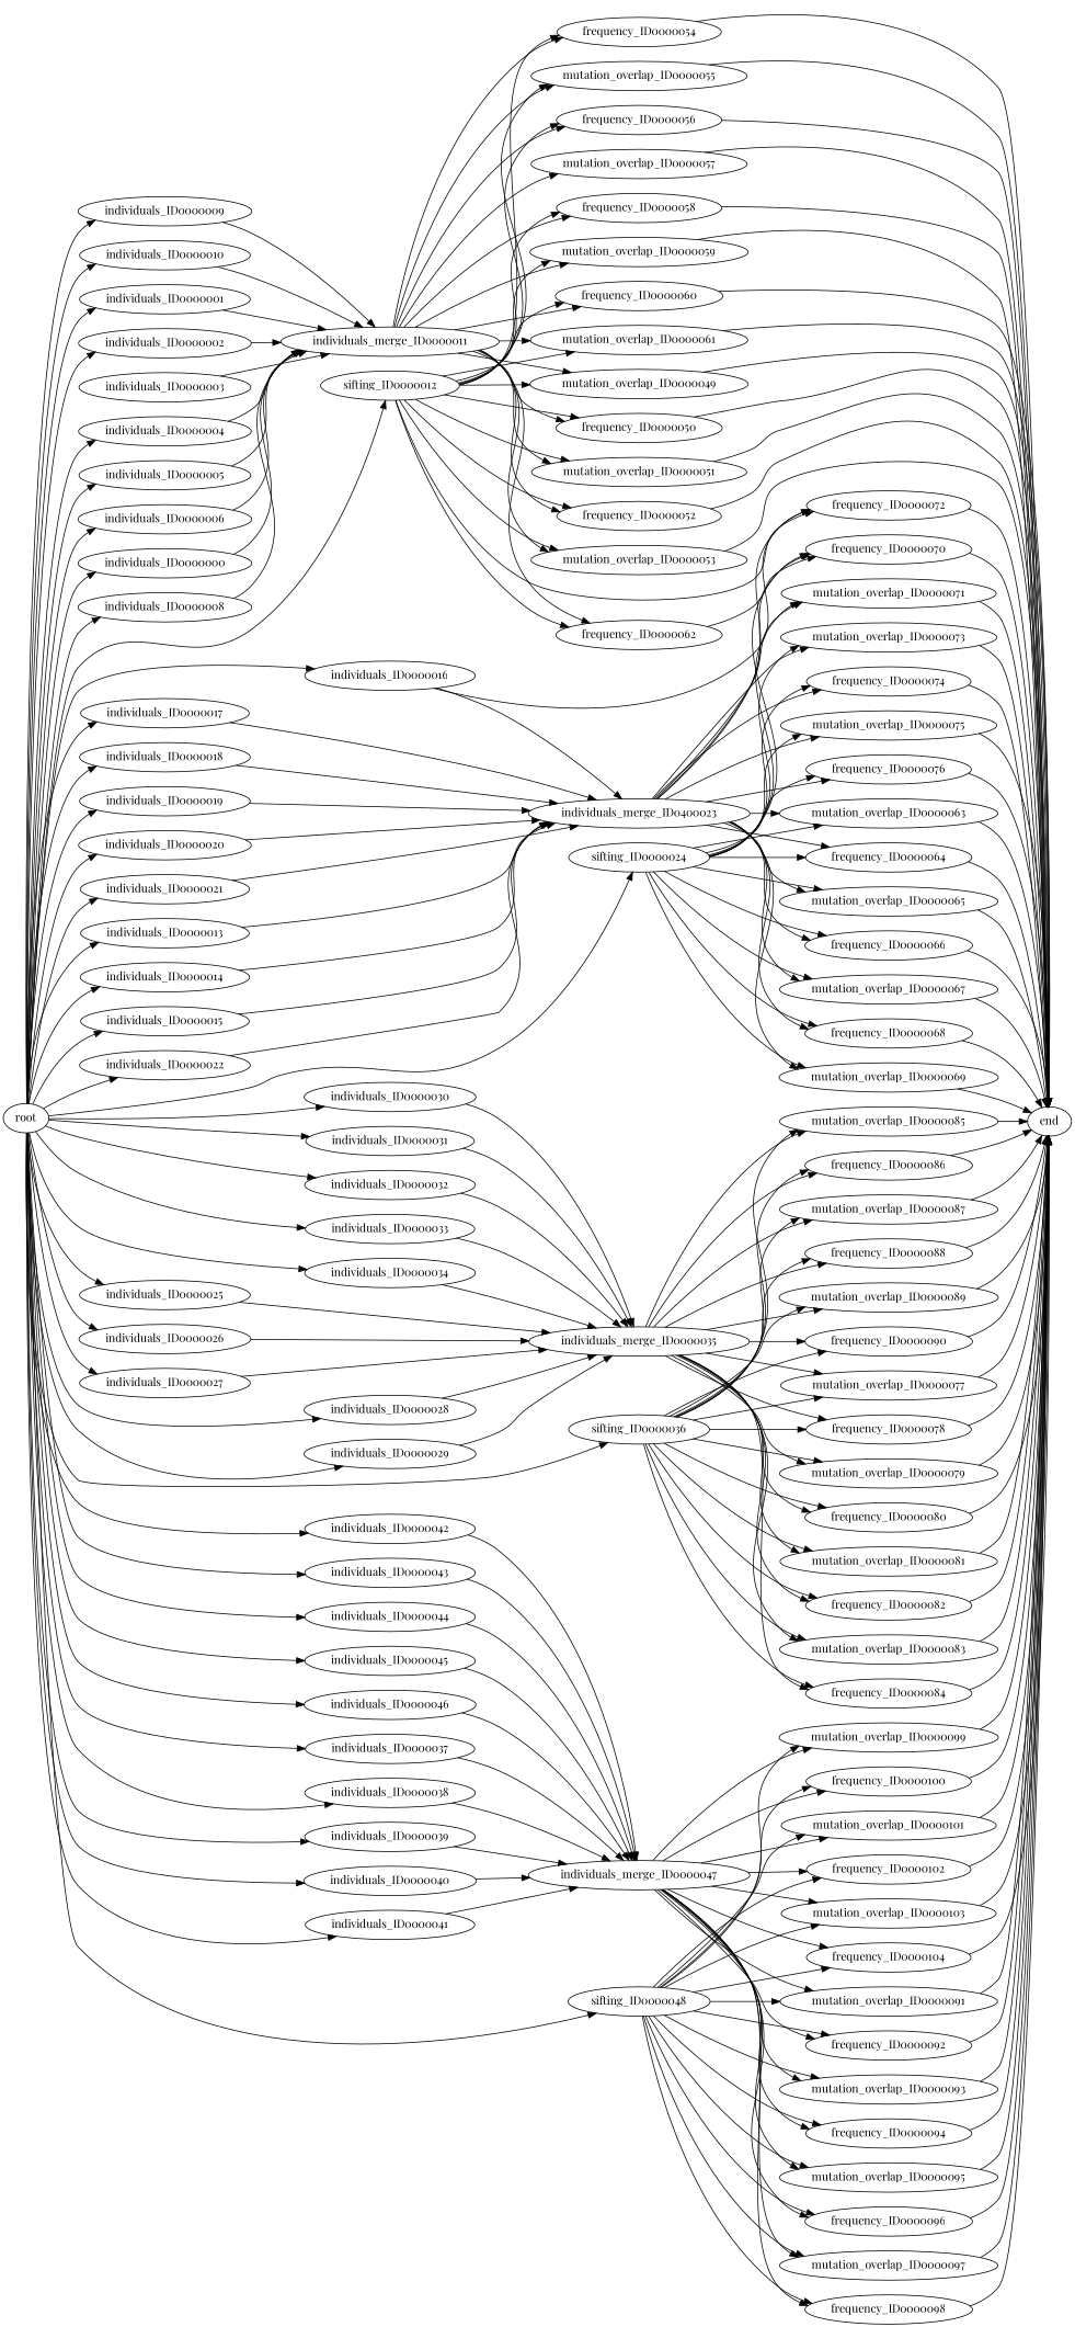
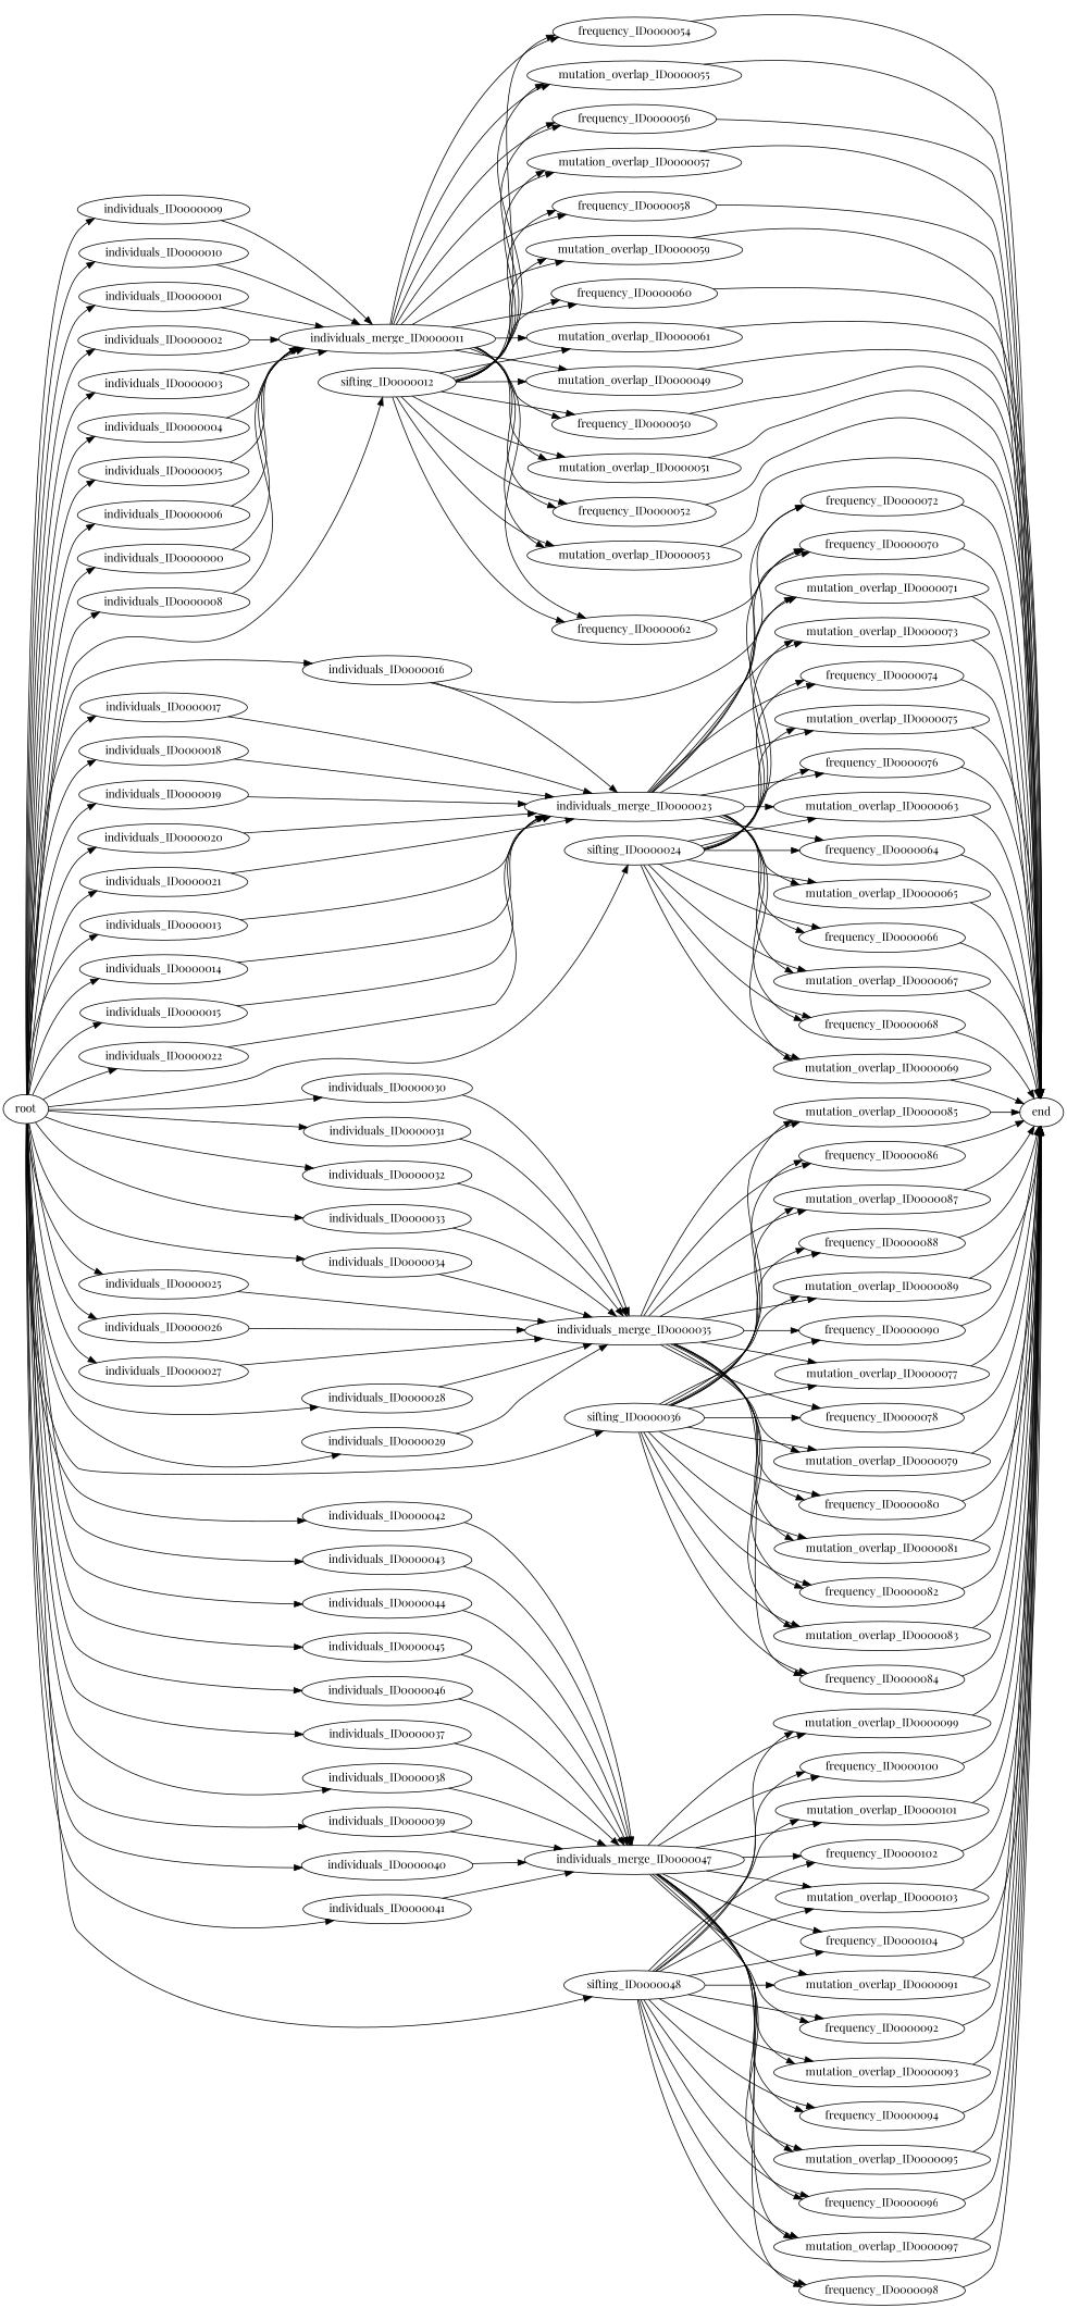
  strict digraph {
    fontname="Playfair Display"
    rankdir=LR
    node [fontname="Playfair Display"]
    edge [fontname="Playfair Display"]
    individuals_ID0000001
    individuals_merge_ID0000011
    mutation_overlap_ID0000049
    frequency_ID0000050
    mutation_overlap_ID0000051
    frequency_ID0000052
    mutation_overlap_ID0000053
    frequency_ID0000054
    mutation_overlap_ID0000055
    frequency_ID0000056
    mutation_overlap_ID0000057
    frequency_ID0000058
    mutation_overlap_ID0000059
    frequency_ID0000060
    mutation_overlap_ID0000061
    frequency_ID0000062
    individuals_ID0000002
    individuals_ID0000003
    individuals_ID0000004
    individuals_ID0000005
    individuals_ID0000006
    n22 [label=individuals_ID0000000]
    individuals_ID0000008
    individuals_ID0000009
    individuals_ID0000010
    end
    frequency_ID0000070
    sifting_ID0000012
    individuals_ID0000013
-   individuals_merge_ID0000023 [label=individuals_merge_ID0400023]
+   individuals_merge_ID0000023
    mutation_overlap_ID0000063
    frequency_ID0000064
    mutation_overlap_ID0000065
    frequency_ID0000066
    mutation_overlap_ID0000067
    frequency_ID0000068
    mutation_overlap_ID0000069
    mutation_overlap_ID0000071
    frequency_ID0000072
    mutation_overlap_ID0000073
    frequency_ID0000074
    mutation_overlap_ID0000075
    frequency_ID0000076
    individuals_ID0000014
    individuals_ID0000015
    individuals_ID0000016
    individuals_ID0000017
    individuals_ID0000018
    individuals_ID0000019
    individuals_ID0000020
    individuals_ID0000021
    individuals_ID0000022
    sifting_ID0000024
    individuals_ID0000025
    individuals_merge_ID0000035
    mutation_overlap_ID0000077
    frequency_ID0000078
    mutation_overlap_ID0000079
    frequency_ID0000080
    mutation_overlap_ID0000081
    frequency_ID0000082
    mutation_overlap_ID0000083
    frequency_ID0000084
    mutation_overlap_ID0000085
    frequency_ID0000086
    mutation_overlap_ID0000087
    frequency_ID0000088
    mutation_overlap_ID0000089
    frequency_ID0000090
    individuals_ID0000026
    individuals_ID0000027
    individuals_ID0000028
    individuals_ID0000029
    individuals_ID0000030
    individuals_ID0000031
    individuals_ID0000032
    individuals_ID0000033
    individuals_ID0000034
    sifting_ID0000036
    individuals_ID0000037
    individuals_merge_ID0000047
    mutation_overlap_ID0000091
    frequency_ID0000092
    mutation_overlap_ID0000093
    frequency_ID0000094
    mutation_overlap_ID0000095
    frequency_ID0000096
    mutation_overlap_ID0000097
    frequency_ID0000098
    mutation_overlap_ID0000099
    frequency_ID0000100
    mutation_overlap_ID0000101
    frequency_ID0000102
    mutation_overlap_ID0000103
    frequency_ID0000104
    individuals_ID0000038
    individuals_ID0000039
    individuals_ID0000040
    individuals_ID0000041
    individuals_ID0000042
    individuals_ID0000043
    individuals_ID0000044
    individuals_ID0000045
    individuals_ID0000046
    sifting_ID0000048
    root
    individuals_ID0000001 -> individuals_merge_ID0000011
    individuals_merge_ID0000011 -> mutation_overlap_ID0000049
    individuals_merge_ID0000011 -> frequency_ID0000050
    individuals_merge_ID0000011 -> mutation_overlap_ID0000051
    individuals_merge_ID0000011 -> frequency_ID0000052
    individuals_merge_ID0000011 -> mutation_overlap_ID0000053
    individuals_merge_ID0000011 -> frequency_ID0000054
    individuals_merge_ID0000011 -> mutation_overlap_ID0000055
    individuals_merge_ID0000011 -> frequency_ID0000056
    individuals_merge_ID0000011 -> mutation_overlap_ID0000057
    individuals_merge_ID0000011 -> frequency_ID0000058
    individuals_merge_ID0000011 -> mutation_overlap_ID0000059
    individuals_merge_ID0000011 -> frequency_ID0000060
    individuals_merge_ID0000011 -> mutation_overlap_ID0000061
    individuals_merge_ID0000011 -> frequency_ID0000062
    mutation_overlap_ID0000049 -> end
    frequency_ID0000050 -> end
    mutation_overlap_ID0000051 -> end
    frequency_ID0000052 -> end
    mutation_overlap_ID0000053 -> end
    frequency_ID0000054 -> end
    mutation_overlap_ID0000055 -> end
    frequency_ID0000056 -> end
    mutation_overlap_ID0000057 -> end
    frequency_ID0000058 -> end
    mutation_overlap_ID0000059 -> end
    frequency_ID0000060 -> end
    mutation_overlap_ID0000061 -> end
    frequency_ID0000062 -> frequency_ID0000070
    individuals_ID0000002 -> individuals_merge_ID0000011
    individuals_ID0000003 -> individuals_merge_ID0000011
    individuals_ID0000004 -> individuals_merge_ID0000011
    individuals_ID0000005 -> individuals_merge_ID0000011
    individuals_ID0000006 -> individuals_merge_ID0000011
    n22 -> individuals_merge_ID0000011
    individuals_ID0000008 -> individuals_merge_ID0000011
    individuals_ID0000009 -> individuals_merge_ID0000011
    individuals_ID0000010 -> individuals_merge_ID0000011
    frequency_ID0000070 -> end
    sifting_ID0000012 -> mutation_overlap_ID0000049
    sifting_ID0000012 -> frequency_ID0000050
    sifting_ID0000012 -> mutation_overlap_ID0000051
    sifting_ID0000012 -> frequency_ID0000052
    sifting_ID0000012 -> mutation_overlap_ID0000053
    sifting_ID0000012 -> frequency_ID0000054
    sifting_ID0000012 -> mutation_overlap_ID0000055
    sifting_ID0000012 -> frequency_ID0000056
-   sifting_ID0000012 -> frequency_ID0000072
+   sifting_ID0000012 -> mutation_overlap_ID0000057
    sifting_ID0000012 -> frequency_ID0000058
    sifting_ID0000012 -> mutation_overlap_ID0000059
    sifting_ID0000012 -> frequency_ID0000060
    sifting_ID0000012 -> mutation_overlap_ID0000061
    sifting_ID0000012 -> frequency_ID0000062
    individuals_ID0000013 -> individuals_merge_ID0000023
    individuals_merge_ID0000023 -> frequency_ID0000070
    individuals_merge_ID0000023 -> mutation_overlap_ID0000063
    individuals_merge_ID0000023 -> frequency_ID0000064
    individuals_merge_ID0000023 -> mutation_overlap_ID0000065
    individuals_merge_ID0000023 -> frequency_ID0000066
    individuals_merge_ID0000023 -> mutation_overlap_ID0000067
    individuals_merge_ID0000023 -> frequency_ID0000068
    individuals_merge_ID0000023 -> mutation_overlap_ID0000069
    individuals_merge_ID0000023 -> mutation_overlap_ID0000071
    individuals_merge_ID0000023 -> frequency_ID0000072
    individuals_merge_ID0000023 -> mutation_overlap_ID0000073
    individuals_merge_ID0000023 -> frequency_ID0000074
    individuals_merge_ID0000023 -> mutation_overlap_ID0000075
    individuals_merge_ID0000023 -> frequency_ID0000076
    mutation_overlap_ID0000063 -> end
    frequency_ID0000064 -> end
    mutation_overlap_ID0000065 -> end
    frequency_ID0000066 -> end
    mutation_overlap_ID0000067 -> end
    frequency_ID0000068 -> end
    mutation_overlap_ID0000069 -> end
    mutation_overlap_ID0000071 -> end
    frequency_ID0000072 -> end
    mutation_overlap_ID0000073 -> end
    frequency_ID0000074 -> end
    mutation_overlap_ID0000075 -> end
    frequency_ID0000076 -> end
    individuals_ID0000014 -> individuals_merge_ID0000023
    individuals_ID0000015 -> individuals_merge_ID0000023
    individuals_ID0000016 -> individuals_merge_ID0000023
    individuals_ID0000016 -> frequency_ID0000072
    individuals_ID0000017 -> individuals_merge_ID0000023
    individuals_ID0000018 -> individuals_merge_ID0000023
    individuals_ID0000019 -> individuals_merge_ID0000023
    individuals_ID0000020 -> individuals_merge_ID0000023
    individuals_ID0000021 -> individuals_merge_ID0000023
    individuals_ID0000022 -> individuals_merge_ID0000023
    sifting_ID0000024 -> frequency_ID0000070
    sifting_ID0000024 -> mutation_overlap_ID0000063
    sifting_ID0000024 -> frequency_ID0000064
    sifting_ID0000024 -> mutation_overlap_ID0000065
    sifting_ID0000024 -> frequency_ID0000066
    sifting_ID0000024 -> mutation_overlap_ID0000067
    sifting_ID0000024 -> frequency_ID0000068
    sifting_ID0000024 -> mutation_overlap_ID0000069
    sifting_ID0000024 -> mutation_overlap_ID0000071
    sifting_ID0000024 -> mutation_overlap_ID0000073
    sifting_ID0000024 -> frequency_ID0000074
    sifting_ID0000024 -> mutation_overlap_ID0000075
    sifting_ID0000024 -> frequency_ID0000076
    individuals_ID0000025 -> individuals_merge_ID0000035
    individuals_merge_ID0000035 -> mutation_overlap_ID0000077
    individuals_merge_ID0000035 -> frequency_ID0000078
    individuals_merge_ID0000035 -> mutation_overlap_ID0000079
    individuals_merge_ID0000035 -> frequency_ID0000080
    individuals_merge_ID0000035 -> mutation_overlap_ID0000081
    individuals_merge_ID0000035 -> frequency_ID0000082
    individuals_merge_ID0000035 -> mutation_overlap_ID0000083
    individuals_merge_ID0000035 -> frequency_ID0000084
    individuals_merge_ID0000035 -> mutation_overlap_ID0000085
    individuals_merge_ID0000035 -> frequency_ID0000086
    individuals_merge_ID0000035 -> mutation_overlap_ID0000087
    individuals_merge_ID0000035 -> frequency_ID0000088
    individuals_merge_ID0000035 -> mutation_overlap_ID0000089
    individuals_merge_ID0000035 -> frequency_ID0000090
    mutation_overlap_ID0000077 -> end
    frequency_ID0000078 -> end
    mutation_overlap_ID0000079 -> end
    frequency_ID0000080 -> end
    mutation_overlap_ID0000081 -> end
    frequency_ID0000082 -> end
    mutation_overlap_ID0000083 -> end
    frequency_ID0000084 -> end
    mutation_overlap_ID0000085 -> end
    frequency_ID0000086 -> end
    mutation_overlap_ID0000087 -> end
    frequency_ID0000088 -> end
    mutation_overlap_ID0000089 -> end
    frequency_ID0000090 -> end
    individuals_ID0000026 -> individuals_merge_ID0000035
    individuals_ID0000027 -> individuals_merge_ID0000035
    individuals_ID0000028 -> individuals_merge_ID0000035
    individuals_ID0000029 -> individuals_merge_ID0000035
    individuals_ID0000030 -> individuals_merge_ID0000035
    individuals_ID0000031 -> individuals_merge_ID0000035
    individuals_ID0000032 -> individuals_merge_ID0000035
    individuals_ID0000033 -> individuals_merge_ID0000035
    individuals_ID0000034 -> individuals_merge_ID0000035
    sifting_ID0000036 -> mutation_overlap_ID0000077
    sifting_ID0000036 -> frequency_ID0000078
    sifting_ID0000036 -> mutation_overlap_ID0000079
    sifting_ID0000036 -> frequency_ID0000080
    sifting_ID0000036 -> mutation_overlap_ID0000081
    sifting_ID0000036 -> frequency_ID0000082
    sifting_ID0000036 -> mutation_overlap_ID0000083
    sifting_ID0000036 -> frequency_ID0000084
    sifting_ID0000036 -> mutation_overlap_ID0000085
    sifting_ID0000036 -> frequency_ID0000086
    sifting_ID0000036 -> mutation_overlap_ID0000087
    sifting_ID0000036 -> frequency_ID0000088
    sifting_ID0000036 -> mutation_overlap_ID0000089
    sifting_ID0000036 -> frequency_ID0000090
    individuals_ID0000037 -> individuals_merge_ID0000047
    individuals_merge_ID0000047 -> mutation_overlap_ID0000091
    individuals_merge_ID0000047 -> frequency_ID0000092
    individuals_merge_ID0000047 -> mutation_overlap_ID0000093
    individuals_merge_ID0000047 -> frequency_ID0000094
    individuals_merge_ID0000047 -> mutation_overlap_ID0000095
    individuals_merge_ID0000047 -> frequency_ID0000096
    individuals_merge_ID0000047 -> mutation_overlap_ID0000097
    individuals_merge_ID0000047 -> frequency_ID0000098
    individuals_merge_ID0000047 -> mutation_overlap_ID0000099
    individuals_merge_ID0000047 -> frequency_ID0000100
    individuals_merge_ID0000047 -> mutation_overlap_ID0000101
    individuals_merge_ID0000047 -> frequency_ID0000102
    individuals_merge_ID0000047 -> mutation_overlap_ID0000103
    individuals_merge_ID0000047 -> frequency_ID0000104
    mutation_overlap_ID0000091 -> end
    frequency_ID0000092 -> end
    mutation_overlap_ID0000093 -> end
    frequency_ID0000094 -> end
    mutation_overlap_ID0000095 -> end
    frequency_ID0000096 -> end
    mutation_overlap_ID0000097 -> end
    frequency_ID0000098 -> end
    mutation_overlap_ID0000099 -> end
    frequency_ID0000100 -> end
    mutation_overlap_ID0000101 -> end
    frequency_ID0000102 -> end
    mutation_overlap_ID0000103 -> end
    frequency_ID0000104 -> end
    individuals_ID0000038 -> individuals_merge_ID0000047
    individuals_ID0000039 -> individuals_merge_ID0000047
    individuals_ID0000040 -> individuals_merge_ID0000047
    individuals_ID0000041 -> individuals_merge_ID0000047
    individuals_ID0000042 -> individuals_merge_ID0000047
    individuals_ID0000043 -> individuals_merge_ID0000047
    individuals_ID0000044 -> individuals_merge_ID0000047
    individuals_ID0000045 -> individuals_merge_ID0000047
    individuals_ID0000046 -> individuals_merge_ID0000047
    sifting_ID0000048 -> mutation_overlap_ID0000091
    sifting_ID0000048 -> frequency_ID0000092
    sifting_ID0000048 -> mutation_overlap_ID0000093
    sifting_ID0000048 -> frequency_ID0000094
    sifting_ID0000048 -> mutation_overlap_ID0000095
    sifting_ID0000048 -> frequency_ID0000096
    sifting_ID0000048 -> mutation_overlap_ID0000097
    sifting_ID0000048 -> frequency_ID0000098
    sifting_ID0000048 -> mutation_overlap_ID0000099
    sifting_ID0000048 -> frequency_ID0000100
    sifting_ID0000048 -> mutation_overlap_ID0000101
    sifting_ID0000048 -> frequency_ID0000102
    sifting_ID0000048 -> mutation_overlap_ID0000103
    sifting_ID0000048 -> frequency_ID0000104
    root -> individuals_ID0000001
    root -> individuals_ID0000002
+   root -> individuals_ID0000003
    root -> individuals_ID0000004
    root -> individuals_ID0000005
    root -> individuals_ID0000006
    root -> n22
    root -> individuals_ID0000008
    root -> individuals_ID0000009
    root -> individuals_ID0000010
    root -> sifting_ID0000012
    root -> individuals_ID0000013
    root -> individuals_ID0000014
    root -> individuals_ID0000015
    root -> individuals_ID0000016
    root -> individuals_ID0000017
    root -> individuals_ID0000018
    root -> individuals_ID0000019
    root -> individuals_ID0000020
    root -> individuals_ID0000021
    root -> individuals_ID0000022
    root -> sifting_ID0000024
    root -> individuals_ID0000025
    root -> individuals_ID0000026
    root -> individuals_ID0000027
    root -> individuals_ID0000028
    root -> individuals_ID0000029
    root -> individuals_ID0000030
    root -> individuals_ID0000031
    root -> individuals_ID0000032
    root -> individuals_ID0000033
    root -> individuals_ID0000034
    root -> sifting_ID0000036
    root -> individuals_ID0000037
    root -> individuals_ID0000038
    root -> individuals_ID0000039
    root -> individuals_ID0000040
    root -> individuals_ID0000041
    root -> individuals_ID0000042
    root -> individuals_ID0000043
    root -> individuals_ID0000044
    root -> individuals_ID0000045
    root -> individuals_ID0000046
    root -> sifting_ID0000048
  }
